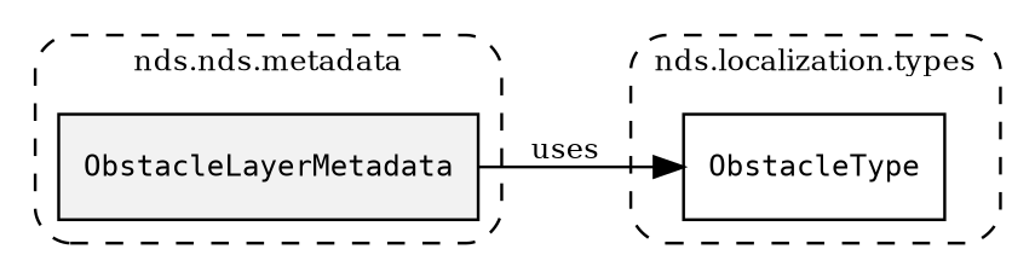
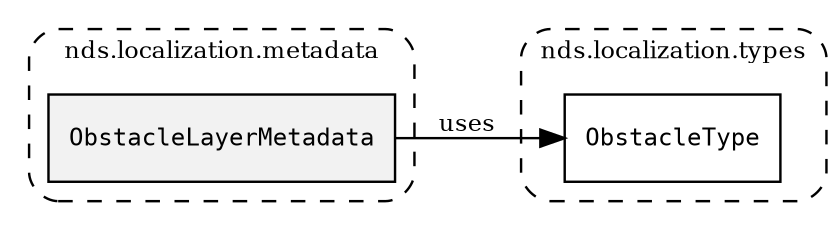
  digraph {
    fontsize=10
    rankdir=LR
    node [fontsize=10 shape=box]
    n1 [label=<<font face="monospace"><table align="center" border="0" cellspacing="0" cellpadding="0"><tr><td href="../../../content/packages/nds.localization.types.html#Enum-ObstacleType" title="Enum defined in nds.localization.types">ObstacleType</td></tr></table></font>>]
    n2 [fillcolor="#0000000D" label=<<font face="monospace"><table align="center" border="0" cellspacing="0" cellpadding="0"><tr><td href="../../../content/packages/nds.localization.metadata.html#Structure-ObstacleLayerMetadata" title="Structure defined in nds.localization.metadata">ObstacleLayerMetadata</td></tr></table></font>> style=filled]
    subgraph cluster_1 {
      label="nds.localization.types"
      style="dashed, rounded"
      n1
    }
    subgraph cluster_2 {
-     label="nds.nds.metadata"
+     label="nds.localization.metadata"
      style="dashed, rounded"
      n2
    }
    n2 -> n1 [fontsize=10 label=uses]
  }
